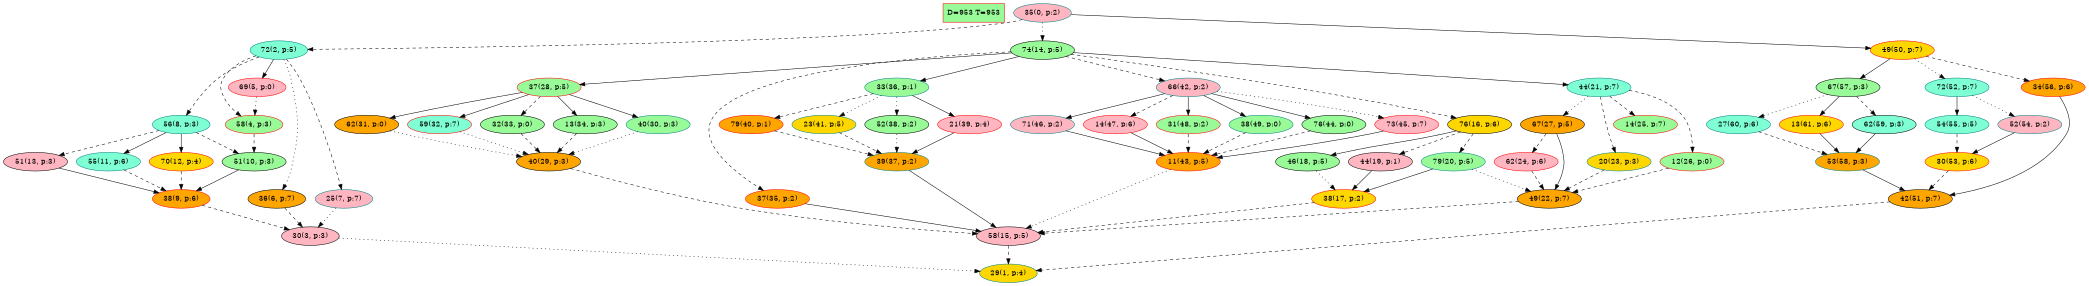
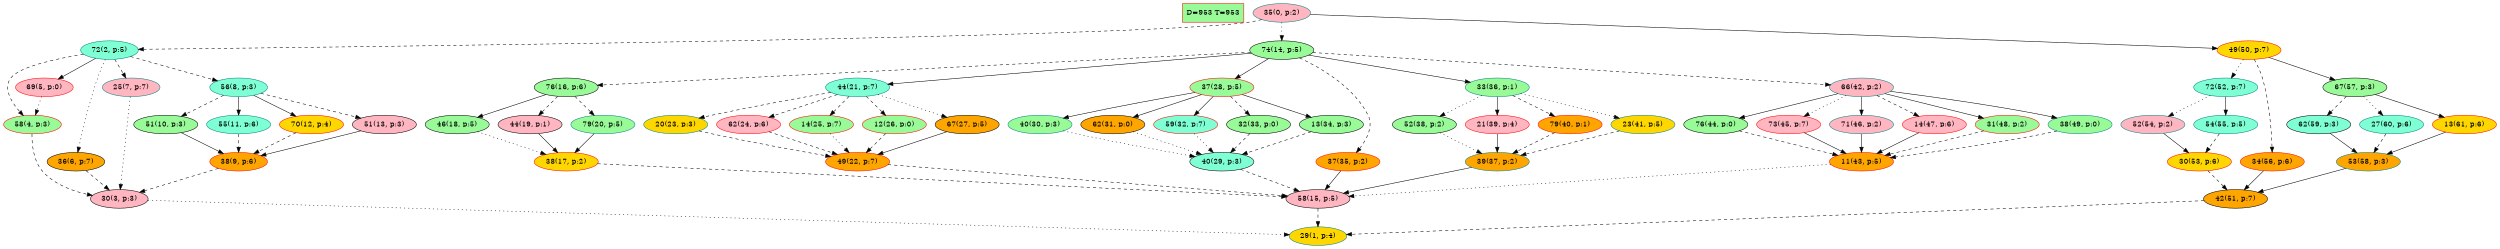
  digraph {
    node [color=red fillcolor=palegreen style=filled]
    edge [style=dashed]
    n1 [label="D=953 T=953" shape=box]
    n2 [color=teal fillcolor=lightpink label="35(0, p:2)"]
    n3 [color=teal fillcolor=aquamarine label="72(2, p:5)"]
    n4 [color=black label="74(14, p:5)"]
    n5 [fillcolor=gold label="49(50, p:7)"]
    n6 [label="58(4, p:3)"]
    n7 [fillcolor=lightpink label="69(5, p:0)"]
    n8 [color=black fillcolor=orange label="36(6, p:7)"]
    n9 [color=teal fillcolor=lightpink label="25(7, p:7)"]
    n10 [color=teal fillcolor=aquamarine label="56(8, p:3)"]
-   n11 [color=black fillcolor=gold label="76(16, p:6)"]
+   n11 [color=black label="76(16, p:6)"]
    n12 [color=teal fillcolor=aquamarine label="44(21, p:7)"]
    n13 [label="37(28, p:5)"]
    n14 [fillcolor=orange label="37(35, p:2)"]
    n15 [color=teal label="33(36, p:1)"]
    n16 [color=teal fillcolor=lightpink label="66(42, p:2)"]
    n17 [color=teal fillcolor=aquamarine label="72(52, p:7)"]
    n18 [fillcolor=orange label="34(56, p:6)"]
    n19 [color=black label="67(57, p:3)"]
    n20 [color=teal fillcolor=gold label="29(1, p:4)"]
    n21 [color=black fillcolor=lightpink label="30(3, p:3)"]
    n22 [color=black label="51(10, p:3)"]
    n23 [color=teal fillcolor=aquamarine label="55(11, p:6)"]
    n24 [fillcolor=gold label="70(12, p:4)"]
    n25 [color=black fillcolor=lightpink label="51(13, p:3)"]
    n26 [fillcolor=orange label="38(9, p:6)"]
    n27 [color=black label="46(18, p:5)"]
    n28 [color=black fillcolor=lightpink label="44(19, p:1)"]
    n29 [color=teal label="79(20, p:5)"]
    n30 [color=teal fillcolor=gold label="20(23, p:3)"]
    n31 [fillcolor=lightpink label="62(24, p:6)"]
    n32 [label="14(25, p:7)"]
    n33 [label="12(26, p:0)"]
    n34 [color=black fillcolor=orange label="67(27, p:5)"]
    n35 [color=teal label="40(30, p:3)"]
    n36 [color=black fillcolor=orange label="62(31, p:0)"]
    n37 [fillcolor=aquamarine label="59(32, p:7)"]
    n38 [color=black label="32(33, p:0)"]
    n39 [color=black label="13(34, p:3)"]
    n40 [color=black fillcolor=lightpink label="58(15, p:5)"]
    n41 [color=black label="52(38, p:2)"]
    n42 [fillcolor=lightpink label="21(39, p:4)"]
    n43 [fillcolor=orange label="79(40, p:1)"]
    n44 [color=teal fillcolor=gold label="23(41, p:5)"]
    n45 [color=black label="76(44, p:0)"]
    n46 [fillcolor=lightpink label="73(45, p:7)"]
    n47 [color=teal fillcolor=lightpink label="71(46, p:2)"]
    n48 [fillcolor=lightpink label="14(47, p:6)"]
    n49 [label="31(48, p:2)"]
    n50 [color=teal label="38(49, p:0)"]
    n51 [fillcolor=gold label="38(17, p:2)"]
-   n52 [color=black fillcolor=orange label="49(22, p:7)"]
-   n53 [color=black fillcolor=orange label="40(29, p:3)"]
+   n52 [fillcolor=orange label="49(22, p:7)"]
+   n53 [color=black fillcolor=aquamarine label="40(29, p:3)"]
    n54 [color=teal fillcolor=orange label="39(37, p:2)"]
    n55 [fillcolor=orange label="11(43, p:5)"]
    n56 [color=teal fillcolor=lightpink label="52(54, p:2)"]
    n57 [color=teal fillcolor=aquamarine label="54(55, p:5)"]
    n58 [color=black fillcolor=orange label="42(51, p:7)"]
    n59 [color=black fillcolor=aquamarine label="62(59, p:3)"]
    n60 [color=teal fillcolor=aquamarine label="27(60, p:6)"]
    n61 [fillcolor=gold label="13(61, p:6)"]
    n62 [fillcolor=gold label="30(53, p:6)"]
    n63 [color=teal fillcolor=orange label="53(58, p:3)"]
    n2 -> n3
    n2 -> n4 [style=dotted]
    n2 -> n5 [style=solid]
    n3 -> n6
    n3 -> n7 [style=solid]
    n3 -> n8 [style=dotted]
    n3 -> n9
    n3 -> n10
    n4 -> n11
    n4 -> n12 [style=solid]
    n4 -> n13 [style=solid]
    n4 -> n14
    n4 -> n15 [style=solid]
    n4 -> n16
    n5 -> n17 [style=dotted]
    n5 -> n18
    n5 -> n19 [style=solid]
-   n6 -> n22
+   n6 -> n21
    n7 -> n6 [style=dotted]
    n8 -> n21
    n9 -> n21 [style=dotted]
    n10 -> n22
    n10 -> n23 [style=solid]
    n10 -> n24 [style=solid]
    n10 -> n25
    n11 -> n27 [style=solid]
    n11 -> n28
    n11 -> n29
    n12 -> n30
-   n34 -> n31
+   n12 -> n31
    n12 -> n32
    n12 -> n33
    n12 -> n34 [style=dotted]
    n13 -> n35 [style=solid]
    n13 -> n36 [style=solid]
    n13 -> n37 [style=solid]
    n13 -> n38
    n13 -> n39 [style=solid]
    n14 -> n40 [style=solid]
    n15 -> n41 [style=dotted]
    n15 -> n42 [style=solid]
    n15 -> n43
    n15 -> n44 [style=dotted]
    n16 -> n45 [style=solid]
    n16 -> n46 [style=dotted]
    n16 -> n47 [style=solid]
    n16 -> n48
    n16 -> n49 [style=solid]
    n16 -> n50 [style=solid]
    n17 -> n56 [style=dotted]
    n17 -> n57 [style=solid]
    n18 -> n58 [style=solid]
    n19 -> n59
    n19 -> n60 [style=dotted]
    n19 -> n61 [style=solid]
    n21 -> n20 [style=dotted]
    n22 -> n26 [style=solid]
    n23 -> n26
    n24 -> n26
    n25 -> n26 [style=solid]
    n26 -> n21
    n27 -> n51 [style=dotted]
    n28 -> n51 [style=solid]
    n29 -> n51 [style=solid]
    n30 -> n52
    n31 -> n52
-   n29 -> n52 [style=dotted]
+   n32 -> n52 [style=dotted]
    n33 -> n52
    n34 -> n52 [style=solid]
    n35 -> n53 [style=dotted]
    n36 -> n53 [style=dotted]
    n37 -> n53 [style=dotted]
    n38 -> n53
    n39 -> n53
    n40 -> n20
    n41 -> n54 [style=dotted]
    n42 -> n54 [style=solid]
    n43 -> n54
    n44 -> n54
    n45 -> n55
    n46 -> n55 [style=solid]
    n47 -> n55 [style=solid]
    n48 -> n55 [style=solid]
    n49 -> n55
    n50 -> n55
    n51 -> n40
    n52 -> n40
    n53 -> n40
    n54 -> n40 [style=solid]
    n55 -> n40 [style=dotted]
    n56 -> n62 [style=solid]
    n57 -> n62
    n58 -> n20
    n59 -> n63 [style=solid]
    n60 -> n63
    n61 -> n63 [style=solid]
    n62 -> n58
    n63 -> n58 [style=solid]
  }
